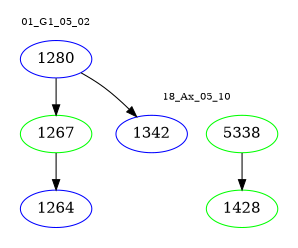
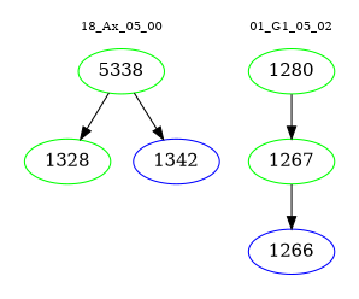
  digraph {
    node [color=green]
    edge [color=black]
    n1 [label=5338]
-   n2 [label=1428]
+   n2 [label=1328]
    n3 [color=blue label=1342]
    n4 [label=1267]
-   n5 [color=blue label=1264]
-   n6 [color=blue label=1280]
+   n5 [color=blue label=1266]
+   n6 [label=1280]
    subgraph cluster_1 {
      color=white
      fontsize=10
-     label="18_Ax_05_10"
+     label="18_Ax_05_00"
      n1
      n2
      n3
    }
    subgraph cluster_2 {
      color=white
      fontsize=10
      label="01_G1_05_02"
      n4
      n5
      n6
    }
    n1 -> n2
-   n6 -> n3
+   n1 -> n3
    n4 -> n5
    n6 -> n4
  }
